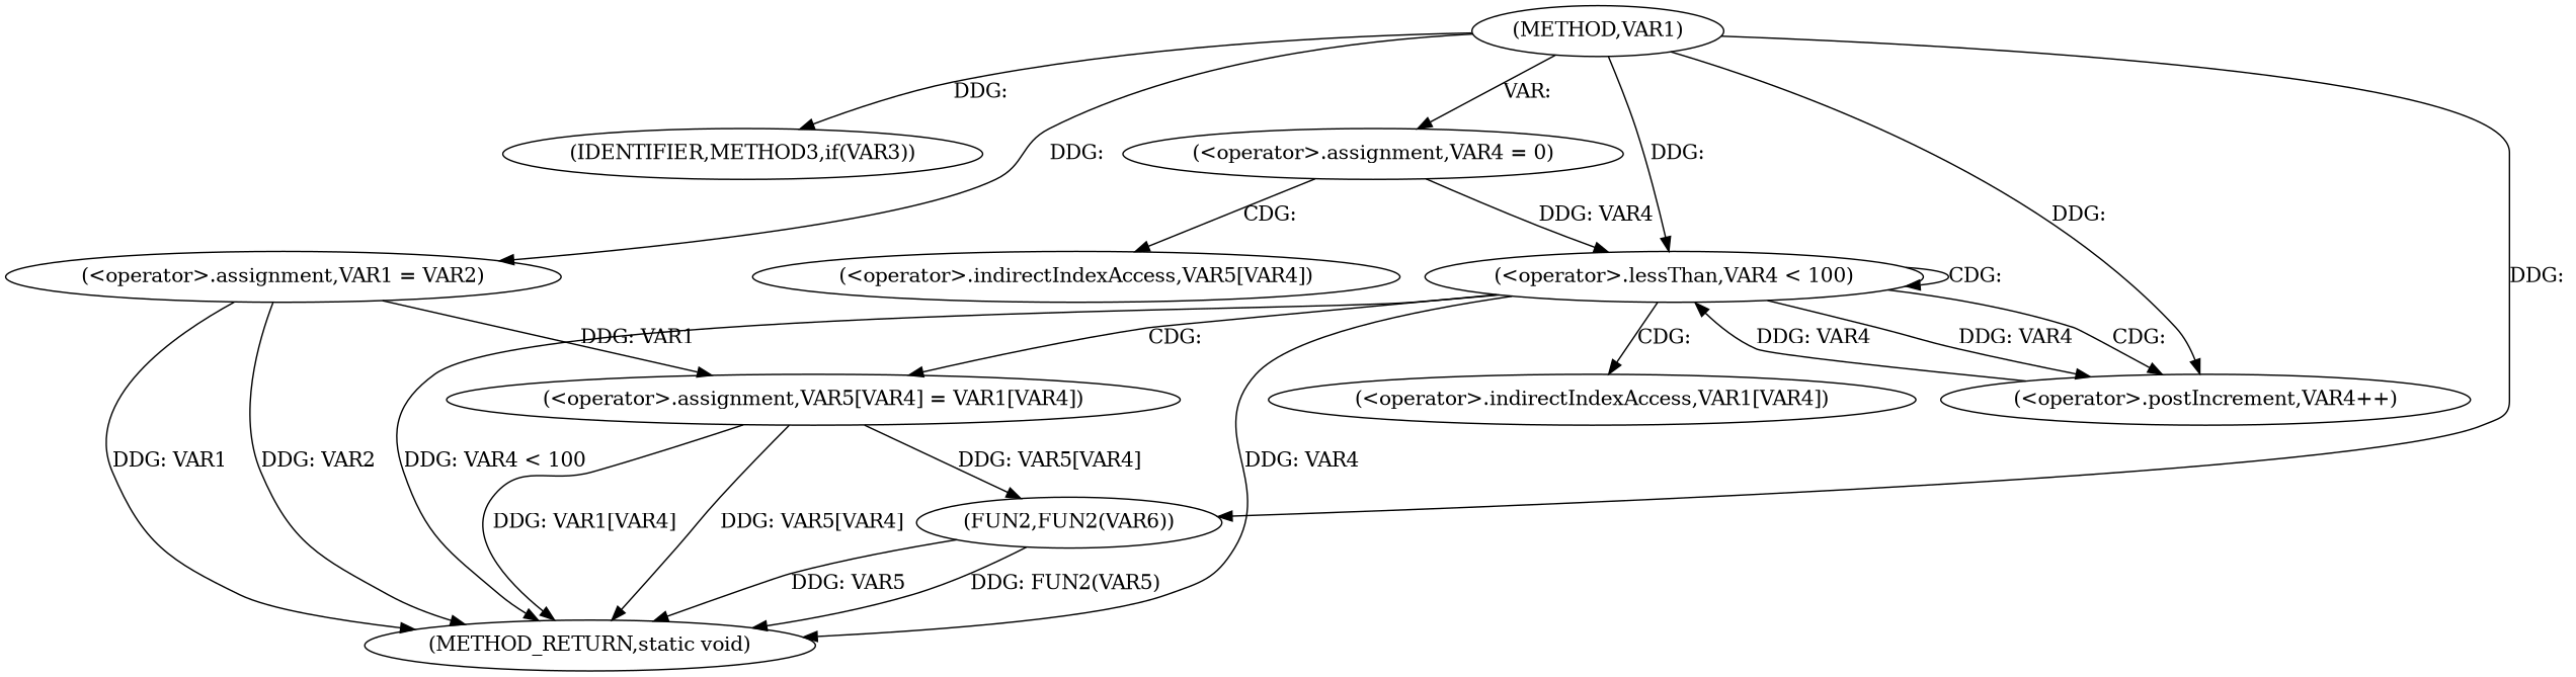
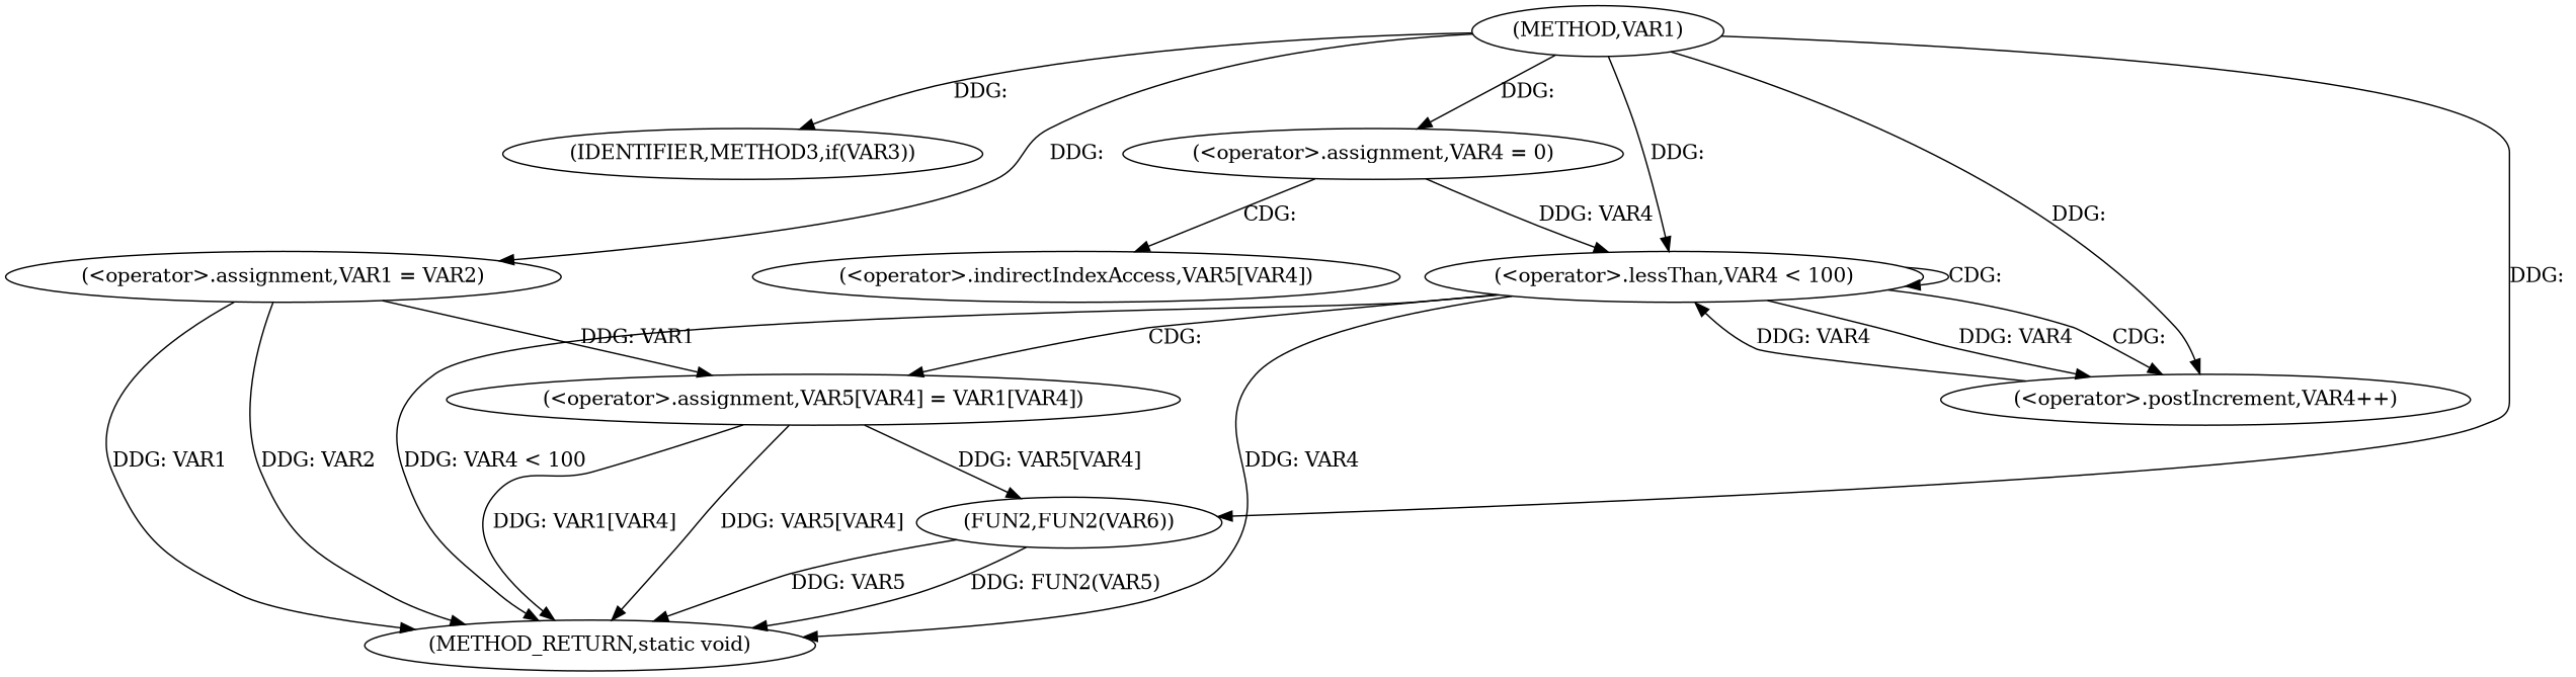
  digraph {
    n1 [label="(METHOD,VAR1)"]
    n2 [label="(IDENTIFIER,METHOD3,if(VAR3))"]
    n3 [label="(<operator>.assignment,VAR1 = VAR2)"]
    n4 [label="(<operator>.assignment,VAR4 = 0)"]
    n5 [label="(<operator>.lessThan,VAR4 < 100)"]
    n6 [label="(<operator>.postIncrement,VAR4++)"]
    n7 [label="(FUN2,FUN2(VAR6))"]
    n8 [label="(METHOD_RETURN,static void)"]
    n9 [label="(<operator>.assignment,VAR5[VAR4] = VAR1[VAR4])"]
    n10 [label="(<operator>.indirectIndexAccess,VAR5[VAR4])"]
-   n11 [label="(<operator>.indirectIndexAccess,VAR1[VAR4])"]
    n1 -> n2 [label="DDG: "]
    n1 -> n3 [label="DDG: "]
-   n1 -> n4 [label="VAR: "]
+   n1 -> n4 [label="DDG: "]
    n1 -> n5 [label="DDG: "]
    n1 -> n6 [label="DDG: "]
    n1 -> n7 [label="DDG: "]
    n3 -> n8 [label="DDG: VAR1"]
    n3 -> n8 [label="DDG: VAR2"]
    n3 -> n9 [label="DDG: VAR1"]
    n4 -> n5 [label="DDG: VAR4"]
    n4 -> n10 [label="CDG: "]
    n5 -> n5 [label="CDG: "]
    n5 -> n6 [label="DDG: VAR4"]
    n5 -> n6 [label="CDG: "]
    n5 -> n8 [label="DDG: VAR4 < 100"]
    n5 -> n8 [label="DDG: VAR4"]
    n5 -> n9 [label="CDG: "]
-   n5 -> n11 [label="CDG: "]
    n6 -> n5 [label="DDG: VAR4"]
    n7 -> n8 [label="DDG: FUN2(VAR5)"]
    n7 -> n8 [label="DDG: VAR5"]
    n9 -> n7 [label="DDG: VAR5[VAR4]"]
    n9 -> n8 [label="DDG: VAR1[VAR4]"]
    n9 -> n8 [label="DDG: VAR5[VAR4]"]
  }
